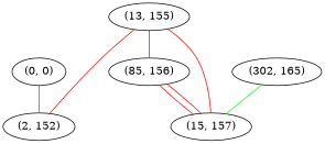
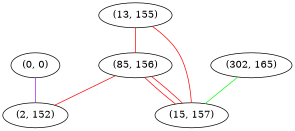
  graph {
    edge [color=red weight=1]
    "(0, 0)"
    "(2, 152)"
    "(13, 155)"
    n4 [label="(85, 156)"]
    "(15, 157)"
    n6 [label="(302, 165)"]
    "(0, 0)" -- "(2, 152)" [color=purple weight=4]
-   "(13, 155)" -- "(2, 152)"
+   n4 -- "(2, 152)"
    "(13, 155)" -- n4
    "(13, 155)" -- "(15, 157)"
    n4 -- "(15, 157)"
    n4 -- "(15, 157)"
    n6 -- "(15, 157)" [color=green weight=2]
  }
